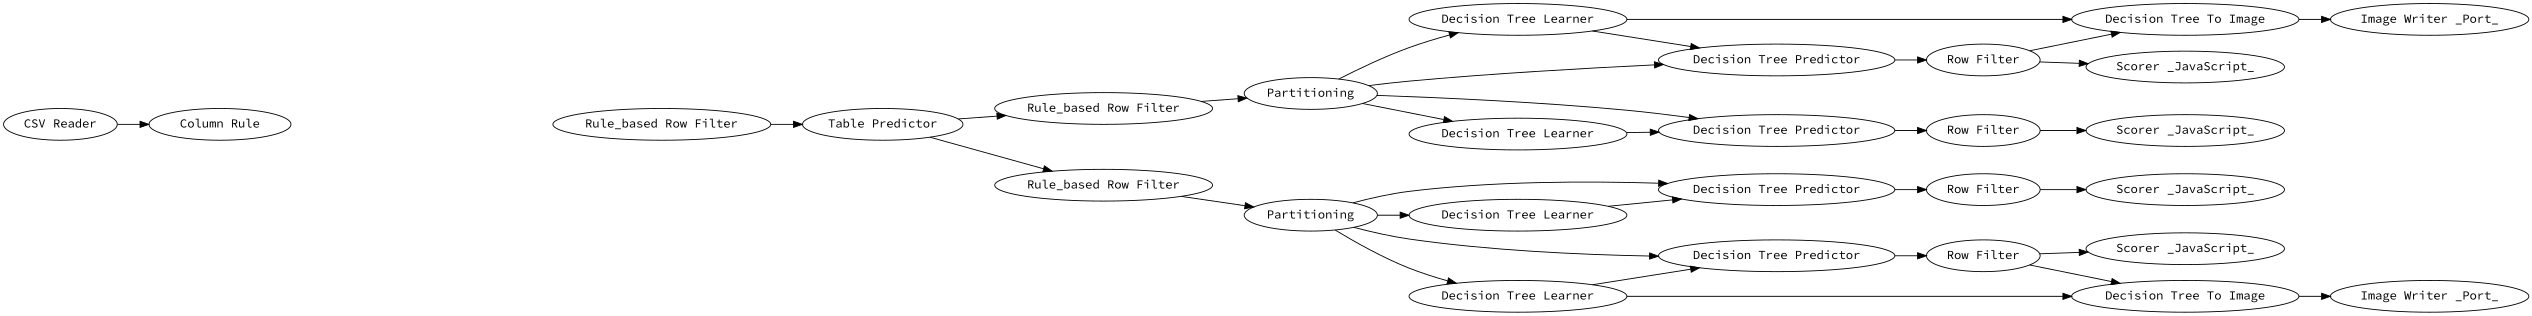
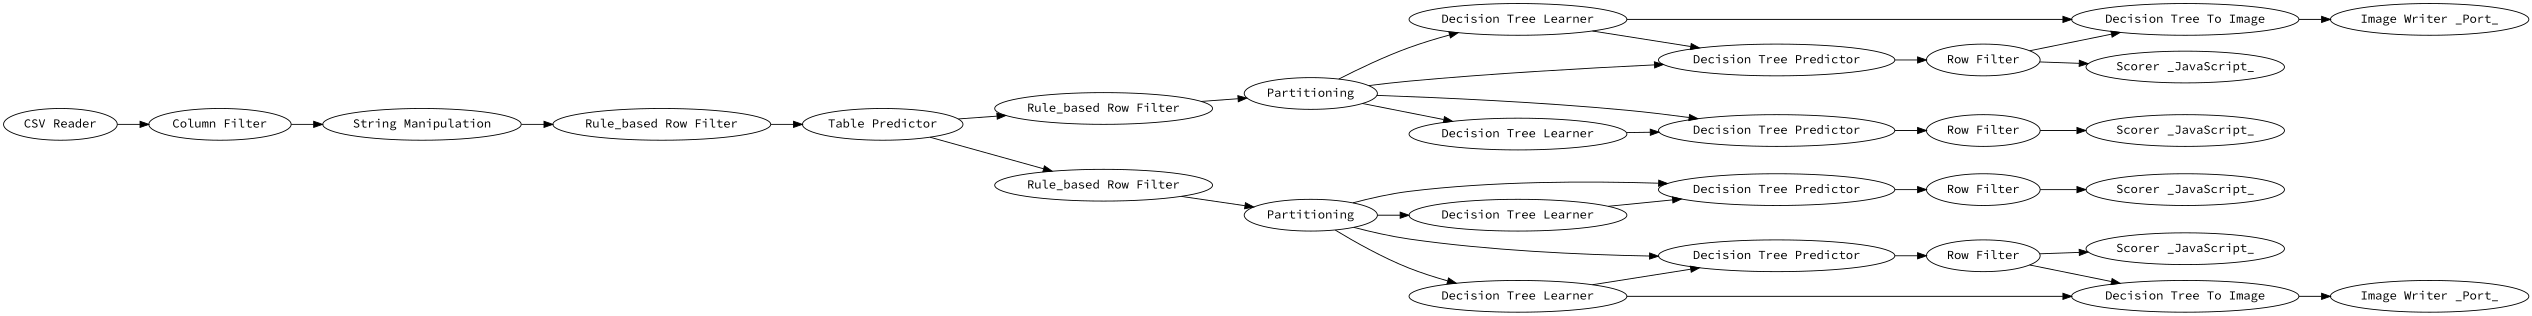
  digraph {
    fontname="Source Code Pro"
    rankdir=LR
    node [fontname="Source Code Pro"]
    edge [fontname="Source Code Pro"]
    n1 [label="Decision Tree Predictor"]
    n2 [label="Row Filter"]
    n3 [label="Scorer _JavaScript_"]
    n4 [label="Decision Tree Learner"]
    n5 [label="Decision Tree To Image"]
    n6 [label="Decision Tree Predictor"]
    n7 [label="Image Writer _Port_"]
    n8 [label="Row Filter"]
    n9 [label="Decision Tree Predictor"]
    n10 [label="Row Filter"]
    n11 [label="Decision Tree To Image"]
    n12 [label="Scorer _JavaScript_"]
    n13 [label="Image Writer _Port_"]
    n14 [label=Partitioning]
    n15 [label="Decision Tree Learner"]
    n16 [label="Decision Tree Learner"]
    n17 [label="Rule_based Row Filter"]
    n18 [label=Partitioning]
    n19 [label="Decision Tree Predictor"]
    n20 [label="Decision Tree Learner"]
    n21 [label="Row Filter"]
    n22 [label="Scorer _JavaScript_"]
    n23 [label="Scorer _JavaScript_"]
    n24 [label="Table Predictor"]
    n25 [label="Rule_based Row Filter"]
    n26 [label="Rule_based Row Filter"]
-   n27 [label="Column Rule"]
+   n27 [label="Column Filter"]
+   n28 [label="String Manipulation"]
    n29 [label="CSV Reader"]
    n1 -> n2
    n2 -> n3
    n4 -> n5
    n4 -> n6
    n5 -> n7
    n6 -> n8
    n8 -> n5
    n8 -> n22
    n9 -> n10
    n10 -> n11
    n10 -> n12
    n11 -> n13
    n14 -> n1
    n14 -> n9
    n14 -> n15
    n14 -> n16
    n15 -> n1
    n16 -> n9
    n16 -> n11
    n17 -> n18
    n18 -> n4
    n18 -> n6
    n18 -> n19
    n18 -> n20
    n19 -> n21
    n20 -> n19
    n21 -> n23
    n24 -> n17
    n24 -> n25
    n25 -> n14
    n26 -> n24
+   n27 -> n28
+   n28 -> n26
    n29 -> n27
  }
